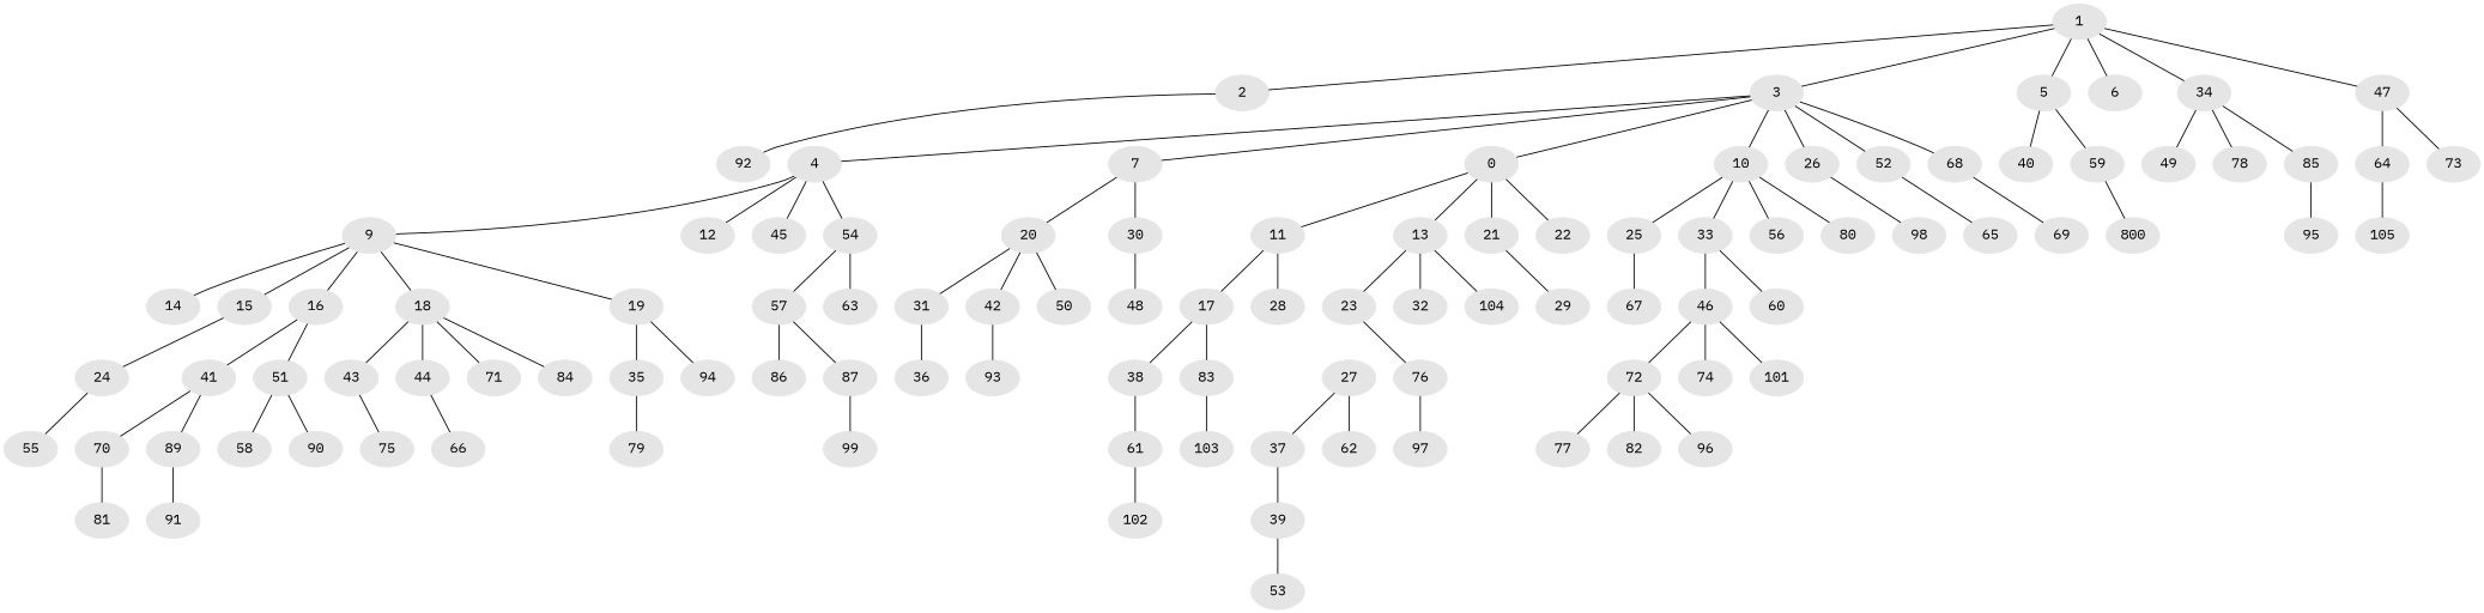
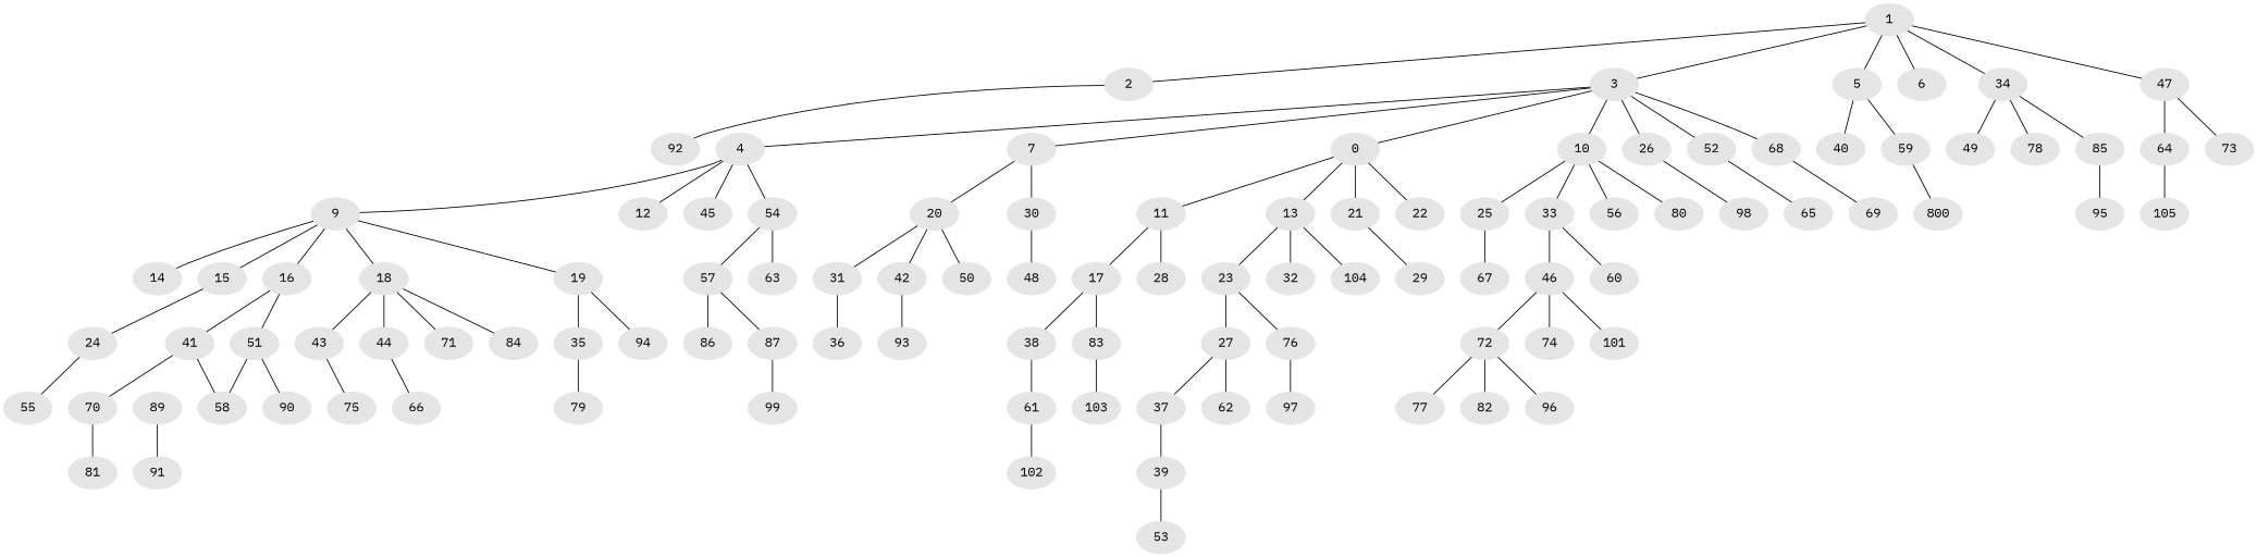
  graph {
    fontname="IBM Plex Mono"
    node [color=gray90 fontname="IBM Plex Mono" style=filled]
    edge [fontname="IBM Plex Mono"]
    1
    2
    3
    5
    6
    34
    47
    92
    4
    7
    n11 [label=0]
    10
    26
    52
    68
    40
    59
    49
    78
    85
    64
    73
    9
    12
    45
    54
    20
    30
    11
    13
    21
    22
    25
    33
    56
    80
    98
    65
    69
    14
    15
    16
    18
    19
    57
    63
    n47 [label=800]
    31
    42
    50
    48
    17
    28
    23
    32
    104
    29
    24
    41
    51
    43
    44
    71
    84
    35
    94
    67
    46
    60
    38
    83
    27
    76
    55
    70
    89
    58
    90
    61
    103
    75
    66
    79
    36
    93
    37
    62
    97
    39
    72
    74
    101
    95
    53
    102
    81
    91
    77
    82
    96
    105
    86
    87
    99
    1 -- 2
    1 -- 3
    1 -- 5
    1 -- 6
    1 -- 34
    1 -- 47
    2 -- 92
    3 -- 4
    3 -- 7
    3 -- n11
    3 -- 10
    3 -- 26
    3 -- 52
    3 -- 68
    5 -- 40
    5 -- 59
    34 -- 49
    34 -- 78
    34 -- 85
    47 -- 64
    47 -- 73
    4 -- 9
    4 -- 12
    4 -- 45
    4 -- 54
    7 -- 20
    7 -- 30
    n11 -- 11
    n11 -- 13
    n11 -- 21
    n11 -- 22
    10 -- 25
    10 -- 33
    10 -- 56
    10 -- 80
    26 -- 98
    52 -- 65
    68 -- 69
    59 -- n47
    85 -- 95
    64 -- 105
    9 -- 14
    9 -- 15
    9 -- 16
    9 -- 18
    9 -- 19
    54 -- 57
    54 -- 63
    20 -- 31
    20 -- 42
    20 -- 50
    30 -- 48
    11 -- 17
    11 -- 28
    13 -- 23
    13 -- 32
    13 -- 104
    21 -- 29
    25 -- 67
    33 -- 46
    33 -- 60
    15 -- 24
    16 -- 41
    16 -- 51
    18 -- 43
    18 -- 44
    18 -- 71
    18 -- 84
    19 -- 35
    19 -- 94
    57 -- 86
    57 -- 87
    31 -- 36
    42 -- 93
    17 -- 38
    17 -- 83
+   23 -- 27
    23 -- 76
    24 -- 55
    41 -- 70
-   41 -- 89
+   41 -- 58
    51 -- 58
    51 -- 90
    43 -- 75
    44 -- 66
    35 -- 79
    46 -- 72
    46 -- 74
    46 -- 101
    38 -- 61
    83 -- 103
    27 -- 37
    27 -- 62
    76 -- 97
    70 -- 81
    89 -- 91
    61 -- 102
    37 -- 39
    39 -- 53
    72 -- 77
    72 -- 82
    72 -- 96
    87 -- 99
  }
